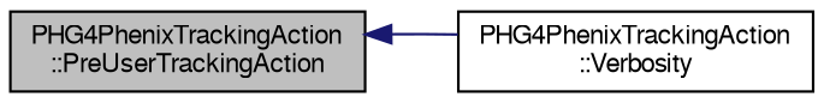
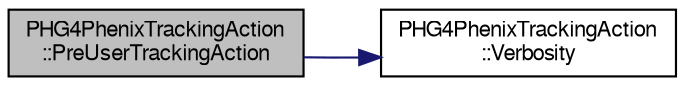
  digraph {
    rankdir=LR
    node [color=black fontname=FreeSans fontsize=10 shape=record]
    n1 [fillcolor=grey75 fontcolor=black height=0.2 label="PHG4PhenixTrackingAction\l::PreUserTrackingAction" style=filled width=0.4]
    n2 [height=0.2 label="PHG4PhenixTrackingAction\l::Verbosity" width=0.4]
-   n2 -> n1 [color=midnightblue fontname=FreeSans fontsize=10 labelfontname=FreeSans labelfontsize=10 style=solid]
+   n1 -> n2 [color=midnightblue fontname=FreeSans fontsize=10 labelfontname=FreeSans labelfontsize=10 style=solid]
  }
